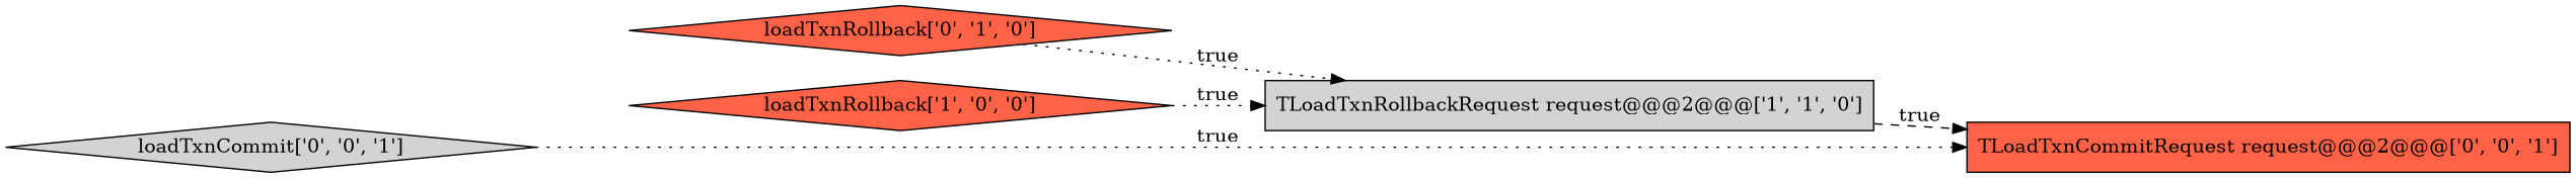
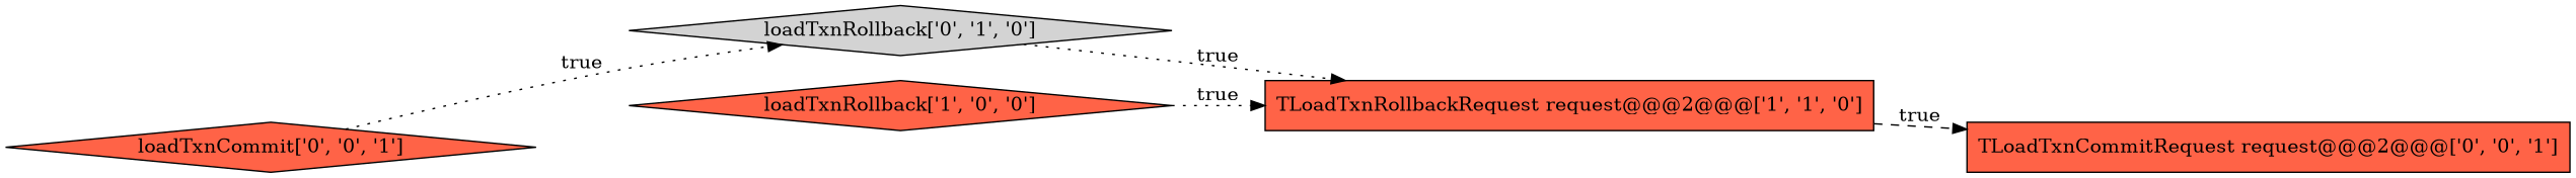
  digraph {
    rankdir=LR
    node [fillcolor=tomato shape=diamond style=filled]
    edge [style=dotted]
    n1 [label="loadTxnRollback['1', '0', '0']"]
-   n2 [fillcolor=lightgray label="TLoadTxnRollbackRequest request@@@2@@@['1', '1', '0']" shape=box]
+   n2 [label="TLoadTxnRollbackRequest request@@@2@@@['1', '1', '0']" shape=box]
    n3 [label="TLoadTxnCommitRequest request@@@2@@@['0', '0', '1']" shape=box]
-   n4 [label="loadTxnRollback['0', '1', '0']"]
-   n5 [fillcolor=lightgray label="loadTxnCommit['0', '0', '1']"]
+   n4 [fillcolor=lightgray label="loadTxnRollback['0', '1', '0']"]
+   n5 [label="loadTxnCommit['0', '0', '1']"]
    n1 -> n2 [label=true]
    n2 -> n3 [label=true style=dashed]
    n4 -> n2 [label=true]
-   n5 -> n3 [label=true]
+   n5 -> n4 [label=true]
  }
